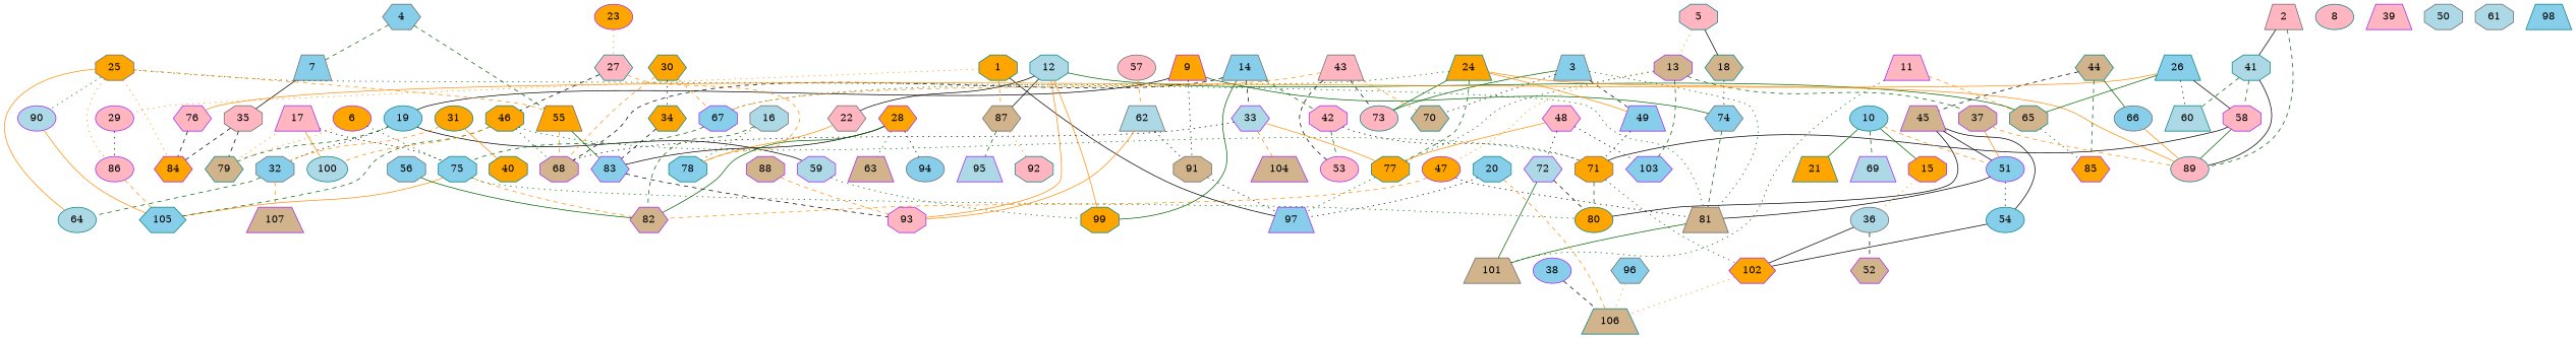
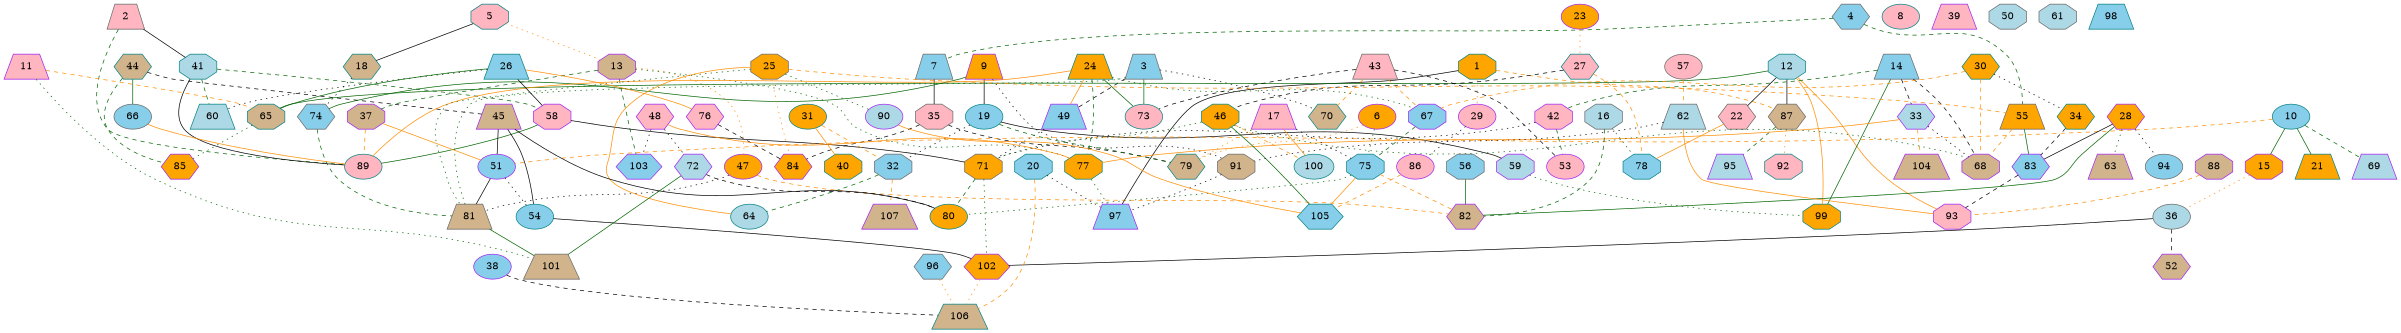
  graph {
    node [color=purple fillcolor=skyblue shape=octagon style=filled]
    edge [color=black style=dashed]
    1 [color=teal fillcolor=orange]
    29 [fillcolor=lightpink shape=ellipse]
    87 [color=gray40 fillcolor=tan shape=hexagon]
    97 [shape=trapezium]
    86 [fillcolor=lightpink shape=ellipse]
    92 [color=teal fillcolor=lightpink]
    95 [fillcolor=lightblue shape=trapezium]
    2 [color=gray40 fillcolor=lightpink shape=trapezium]
    41 [color=teal fillcolor=lightblue]
    89 [color=teal fillcolor=lightpink shape=ellipse]
    58 [fillcolor=lightpink]
    60 [color=teal fillcolor=lightblue shape=trapezium]
    3 [color=gray40 shape=trapezium]
    49 [shape=trapezium]
    70 [color=teal fillcolor=tan shape=hexagon]
    73 [color=teal fillcolor=lightpink shape=ellipse]
    81 [color=gray40 fillcolor=tan shape=trapezium]
    71 [color=gray40 fillcolor=orange]
    101 [color=gray40 fillcolor=tan shape=trapezium]
    4 [color=gray40 shape=hexagon]
    7 [color=gray40 shape=trapezium]
    55 [color=gray40 fillcolor=orange shape=trapezium]
    35 [color=gray40 fillcolor=lightpink]
    68 [fillcolor=tan]
    83 [shape=hexagon]
    5 [color=teal fillcolor=lightpink]
    13 [fillcolor=tan]
    18 [color=teal fillcolor=tan shape=hexagon]
    37 [fillcolor=tan]
    47 [fillcolor=orange shape=ellipse]
    77 [color=teal fillcolor=orange]
    103 [shape=hexagon]
    74 [color=gray40 shape=hexagon]
    6 [fillcolor=orange shape=ellipse]
    75 [color=teal]
    79 [color=teal fillcolor=tan shape=hexagon]
    82 [fillcolor=tan shape=hexagon]
    80 [color=teal fillcolor=orange shape=ellipse]
    105 [color=teal shape=hexagon]
    84 [fillcolor=orange shape=hexagon]
    8 [color=teal fillcolor=lightpink shape=ellipse]
    9 [fillcolor=orange shape=trapezium]
    19 [color=teal shape=ellipse]
    91 [color=gray40 fillcolor=tan]
    32 [color=gray40]
    59 [fillcolor=lightblue]
    10 [color=teal shape=ellipse]
    15 [fillcolor=orange]
    21 [color=teal fillcolor=orange shape=trapezium]
    51 [shape=ellipse]
    69 [fillcolor=lightblue shape=trapezium]
    36 [color=gray40 fillcolor=lightblue shape=ellipse]
    54 [color=teal shape=ellipse]
    11 [fillcolor=lightpink shape=trapezium]
    65 [color=teal fillcolor=tan]
    85 [fillcolor=orange shape=hexagon]
    12 [color=teal fillcolor=lightblue]
    22 [color=gray40 fillcolor=lightpink shape=hexagon]
    93 [fillcolor=lightpink]
    99 [color=teal fillcolor=orange]
    78 [color=teal]
    14 [color=gray40 shape=trapezium]
    33 [fillcolor=lightblue shape=hexagon]
    42 [fillcolor=lightpink]
    104 [fillcolor=tan shape=trapezium]
    53 [fillcolor=lightpink shape=ellipse]
    52 [fillcolor=tan shape=hexagon]
    102 [fillcolor=orange shape=hexagon]
    16 [color=gray40 fillcolor=lightblue]
    17 [fillcolor=lightpink shape=trapezium]
    100 [color=teal fillcolor=lightblue shape=ellipse]
    64 [color=teal fillcolor=lightblue shape=ellipse]
    107 [fillcolor=tan shape=trapezium]
    20 [color=teal]
    106 [color=teal fillcolor=tan shape=trapezium]
    23 [fillcolor=orange shape=ellipse]
    27 [color=teal fillcolor=lightpink shape=hexagon]
    46 [color=teal fillcolor=orange]
    24 [color=teal fillcolor=orange shape=trapezium]
    67
    25 [color=gray40 fillcolor=orange]
    90 [fillcolor=lightblue shape=ellipse]
    26 [color=teal shape=trapezium]
    76 [fillcolor=lightpink shape=hexagon]
    28 [fillcolor=orange shape=hexagon]
    63 [fillcolor=tan shape=trapezium]
    94 [color=gray40 shape=ellipse]
    30 [color=teal fillcolor=orange shape=hexagon]
    34 [color=teal fillcolor=orange shape=hexagon]
    31 [color=teal fillcolor=orange shape=ellipse]
    40 [color=teal fillcolor=orange]
    38 [shape=ellipse]
    39 [fillcolor=lightpink shape=trapezium]
    43 [color=gray40 fillcolor=lightpink shape=trapezium]
    44 [color=teal fillcolor=tan shape=hexagon]
    45 [fillcolor=tan shape=trapezium]
    66 [color=gray40 shape=ellipse]
    48 [fillcolor=lightpink shape=hexagon]
    72 [fillcolor=lightblue shape=hexagon]
    50 [color=gray40 fillcolor=lightblue]
    56 [color=gray40]
    57 [color=gray40 fillcolor=lightpink shape=ellipse]
    62 [color=gray40 fillcolor=lightblue shape=trapezium]
    61 [color=gray40 fillcolor=lightblue]
    88 [fillcolor=tan]
    96 [color=gray40 shape=hexagon]
    98 [color=teal shape=trapezium]
    1 -- 29 [color=darkorange style=dotted]
    1 -- 87 [color=darkorange]
    1 -- 97 [style=solid]
    29 -- 86 [style=dotted]
    87 -- 92 [color=darkorange style=dotted]
    87 -- 95 [color=darkgreen]
    86 -- 105 [color=darkorange]
    2 -- 41 [style=solid]
    2 -- 89 [color=darkgreen]
    41 -- 89 [style=solid]
    41 -- 58 [color=darkgreen]
    41 -- 60 [color=darkgreen]
    58 -- 89 [color=darkgreen style=solid]
    58 -- 71 [style=solid]
    3 -- 49
    3 -- 70 [style=dotted]
    3 -- 73 [color=darkgreen style=solid]
    3 -- 81 [color=darkgreen style=dotted]
    49 -- 71 [style=dotted]
    81 -- 101 [color=darkgreen style=solid]
    71 -- 80 [color=darkgreen]
    71 -- 102 [color=darkgreen style=dotted]
    4 -- 7 [color=darkgreen]
    4 -- 55 [color=darkgreen]
    7 -- 35 [style=solid]
    55 -- 68 [color=darkorange]
    55 -- 83 [color=darkgreen style=solid]
    35 -- 79
    35 -- 84
    83 -- 93
    5 -- 13 [color=darkorange style=dotted]
    5 -- 18 [style=solid]
    13 -- 37 [color=darkgreen]
    13 -- 47 [color=darkorange style=dotted]
    13 -- 77 [color=darkgreen style=dotted]
    13 -- 103 [color=darkgreen]
    18 -- 74 [style=dotted]
    37 -- 89 [color=darkorange]
    37 -- 51 [color=darkorange style=solid]
    47 -- 81 [style=dotted]
    47 -- 82 [color=darkorange]
    77 -- 97 [color=darkgreen style=dotted]
    74 -- 81 [color=darkgreen]
    6 -- 75 [color=darkgreen style=dotted]
    6 -- 79 [color=darkorange style=dotted]
    75 -- 82 [color=darkorange]
    75 -- 80 [color=darkgreen style=dotted]
    75 -- 105 [color=darkorange style=solid]
    9 -- 74 [color=darkgreen style=solid]
    9 -- 19 [style=solid]
    9 -- 91 [style=dotted]
    19 -- 79 [color=darkgreen]
    19 -- 32 [style=dotted]
    19 -- 59 [style=solid]
    91 -- 97 [style=dotted]
    32 -- 64 [color=darkgreen]
    32 -- 107 [color=darkorange]
    59 -- 99 [color=darkgreen style=dotted]
    10 -- 15 [color=darkgreen style=solid]
    10 -- 21 [color=darkgreen style=solid]
    10 -- 51 [color=darkorange]
    10 -- 69 [color=darkgreen]
    15 -- 36 [color=darkorange style=dotted]
    51 -- 81 [style=solid]
    51 -- 54 [style=dotted]
    36 -- 52
    36 -- 102 [style=solid]
    54 -- 102 [style=solid]
    11 -- 101 [color=darkgreen style=dotted]
    11 -- 65 [color=darkorange]
    65 -- 85 [color=darkgreen style=dotted]
    12 -- 87 [style=solid]
    12 -- 65 [color=darkgreen style=solid]
    12 -- 22 [style=solid]
    12 -- 93 [color=darkorange style=solid]
    12 -- 99 [color=darkorange style=solid]
    22 -- 78 [color=darkorange style=solid]
    14 -- 68
    14 -- 99 [color=darkgreen style=solid]
    14 -- 33
    14 -- 42 [color=darkgreen]
    33 -- 68 [style=dotted]
    33 -- 77 [color=darkorange style=solid]
    33 -- 104 [color=darkorange]
    42 -- 71 [style=dotted]
    42 -- 53 [color=darkgreen]
    102 -- 106 [color=darkorange style=dotted]
    16 -- 82 [color=darkgreen]
    16 -- 78 [color=darkgreen style=dotted]
    17 -- 75 [style=dotted]
    17 -- 79 [color=darkorange style=dotted]
    17 -- 100 [color=darkorange style=solid]
    20 -- 97 [style=dotted]
    20 -- 106 [color=darkorange]
    23 -- 27 [color=darkorange style=dotted]
    27 -- 78 [color=darkorange]
    27 -- 46
    46 -- 71 [color=darkgreen style=dotted]
    46 -- 68 [color=darkgreen style=dotted]
-   46 -- 105 [color=darkgreen]
+   46 -- 105 [color=darkgreen style=solid]
    46 -- 100 [color=darkorange]
    24 -- 89 [color=darkorange style=solid]
    24 -- 49 [color=darkorange style=solid]
    24 -- 73 [color=darkgreen style=solid]
    24 -- 77 [color=darkgreen]
    24 -- 67 [color=darkgreen style=dotted]
    67 -- 75 [color=darkgreen]
-   25 -- 86 [color=darkorange style=dotted]
    25 -- 81 [color=darkgreen style=dotted]
    25 -- 55 [color=darkorange]
    25 -- 84 [color=darkorange style=dotted]
    25 -- 64 [color=darkorange style=solid]
    25 -- 90 [color=darkgreen style=dotted]
    90 -- 105 [color=darkorange style=solid]
    26 -- 58 [style=solid]
    26 -- 60 [style=dotted]
    26 -- 65 [color=darkgreen style=solid]
    26 -- 76 [color=darkorange style=solid]
    76 -- 84
    28 -- 83 [style=solid]
    28 -- 82 [color=darkgreen style=solid]
    28 -- 63 [color=darkgreen style=dotted]
    28 -- 94 [style=dotted]
    30 -- 68 [color=darkorange]
    30 -- 67 [color=darkorange]
    30 -- 34 [style=dotted]
    34 -- 83
    31 -- 32 [color=darkorange]
    31 -- 40 [color=darkorange style=solid]
    38 -- 106
    43 -- 70 [color=darkorange]
    43 -- 73
    43 -- 53
    43 -- 67 [color=darkorange]
    44 -- 85 [color=darkgreen]
    44 -- 45
    44 -- 66 [color=darkgreen style=solid]
    45 -- 80 [style=solid]
    45 -- 51 [style=solid]
    45 -- 54 [style=solid]
    66 -- 89 [color=darkorange style=solid]
    48 -- 77 [color=darkorange style=solid]
    48 -- 103 [style=dotted]
    48 -- 72 [style=dotted]
    72 -- 101 [color=darkgreen style=solid]
    72 -- 80
    56 -- 82 [color=darkgreen style=solid]
    57 -- 62 [color=darkorange]
    62 -- 91 [style=dotted]
    62 -- 93 [color=darkorange style=solid]
    88 -- 93 [color=darkorange]
    96 -- 106 [color=darkorange style=dotted]
  }
